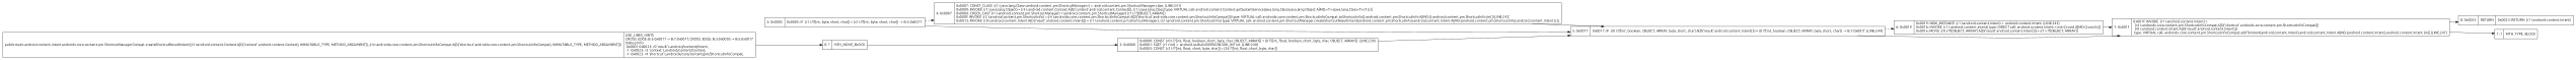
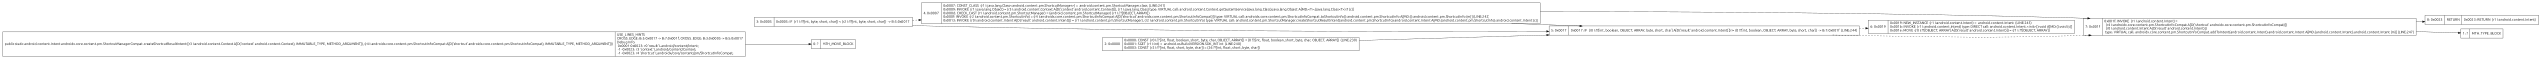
  digraph {
    fontname=Ubuntu
    rankdir=LR
    node [fontname=Ubuntu shape=record]
    edge [fontname=Ubuntu]
    n1 [label="{0\:\ ?|MTH_MOVE_BLOCK\l}"]
    n2 [label="{2\:\ 0x0000|0x0000: CONST  (r0 I:??[int, float, boolean, short, byte, char, OBJECT, ARRAY]) = (0 ??[int, float, boolean, short, byte, char, OBJECT, ARRAY])  (LINE:239)\l0x0001: SGET  (r1 I:int) =  android.os.Build.VERSION.SDK_INT int  (LINE:240)\l0x0003: CONST  (r2 I:??[int, float, short, byte, char]) = (26 ??[int, float, short, byte, char]) \l}"]
    n3 [label="{5\:\ 0x0017|0x0017: IF  (r0 I:??[int, boolean, OBJECT, ARRAY, byte, short, char] A[D('result' android.content.Intent)]) != (0 ??[int, boolean, OBJECT, ARRAY, byte, short, char])  \-\> B:7:0x001f  (LINE:244)\l}"]
    n4 [label="{3\:\ 0x0005|0x0005: IF  (r1 I:??[int, byte, short, char]) \< (r2 I:??[int, byte, short, char])  \-\> B:5:0x0017 \l}"]
    n5 [label="{4\:\ 0x0007|0x0007: CONST_CLASS  (r1 I:java.lang.Class\<android.content.pm.ShortcutManager\>) =  android.content.pm.ShortcutManager.class  (LINE:241)\l0x0009: INVOKE  (r1 I:java.lang.Object) = (r3 I:android.content.Context A[D('context' android.content.Context)]), (r1 I:java.lang.Class) type: VIRTUAL call: android.content.Context.getSystemService(java.lang.Class):java.lang.Object A[MD:\<T\>:(java.lang.Class\<T\>):T (c)]\l0x000d: CHECK_CAST (r1 I:android.content.pm.ShortcutManager) = (android.content.pm.ShortcutManager) (r1 I:??[OBJECT, ARRAY]) \l0x000f: INVOKE  (r2 I:android.content.pm.ShortcutInfo) = (r4 I:androidx.core.content.pm.ShortcutInfoCompat A[D('shortcut' androidx.core.content.pm.ShortcutInfoCompat)]) type: VIRTUAL call: androidx.core.content.pm.ShortcutInfoCompat.toShortcutInfo():android.content.pm.ShortcutInfo A[MD:():android.content.pm.ShortcutInfo (m)] (LINE:242)\l0x0013: INVOKE  (r0 I:android.content.Intent A[D('result' android.content.Intent)]) = (r1 I:android.content.pm.ShortcutManager), (r2 I:android.content.pm.ShortcutInfo) type: VIRTUAL call: android.content.pm.ShortcutManager.createShortcutResultIntent(android.content.pm.ShortcutInfo):android.content.Intent A[MD:(android.content.pm.ShortcutInfo):android.content.Intent (c)]\l}"]
    n6 [label="{6\:\ 0x0019|0x0019: NEW_INSTANCE  (r1 I:android.content.Intent) =  android.content.Intent  (LINE:245)\l0x001b: INVOKE  (r1 I:android.content.Intent) type: DIRECT call: android.content.Intent.\<init\>():void A[MD:():void (c)]\l0x001e: MOVE  (r0 I:??[OBJECT, ARRAY] A[D('result' android.content.Intent)]) = (r1 I:??[OBJECT, ARRAY]) \l}"]
    n7 [label="{7\:\ 0x001f|0x001f: INVOKE  (r1 I:android.content.Intent) = \l  (r4 I:androidx.core.content.pm.ShortcutInfoCompat A[D('shortcut' androidx.core.content.pm.ShortcutInfoCompat)])\l  (r0 I:android.content.Intent A[D('result' android.content.Intent)])\l type: VIRTUAL call: androidx.core.content.pm.ShortcutInfoCompat.addToIntent(android.content.Intent):android.content.Intent A[MD:(android.content.Intent):android.content.Intent (m)] (LINE:247)\l}"]
    n8 [label="{8\:\ 0x0023|RETURN\l|0x0023: RETURN  (r1 I:android.content.Intent) \l}"]
    n9 [label="{1\:\ ?|MTH_TYPE_BLOCK\l}"]
    n10 [label="{public static android.content.Intent androidx.core.content.pm.ShortcutManagerCompat.createShortcutResultIntent((r3 I:android.content.Context A[D('context' android.content.Context), IMMUTABLE_TYPE, METHOD_ARGUMENT]), (r4 I:androidx.core.content.pm.ShortcutInfoCompat A[D('shortcut' androidx.core.content.pm.ShortcutInfoCompat), IMMUTABLE_TYPE, METHOD_ARGUMENT]))  | USE_LINES_HINTS\lCROSS_EDGE: B:5:0x0017 \-\> B:7:0x001f, CROSS_EDGE: B:3:0x0005 \-\> B:5:0x0017\lDebug Info:\l  0x0001\-0x0023: r0 'result' Landroid\/content\/Intent;\l  \-1 \-0x0023: r3 'context' Landroid\/content\/Context;\l  \-1 \-0x0023: r4 'shortcut' Landroidx\/core\/content\/pm\/ShortcutInfoCompat;\l}"]
-   n1 -> n2
    n2 -> n3
    n3 -> n6 [style=dashed]
-   n3 -> n7
+   n3 -> n7 [style=dashed]
    n4 -> n3
    n4 -> n5 [style=dashed]
    n5 -> n3
-   n6 -> n7
+   n5 -> n7
    n7 -> n8
    n7 -> n9
    n10 -> n1
  }
